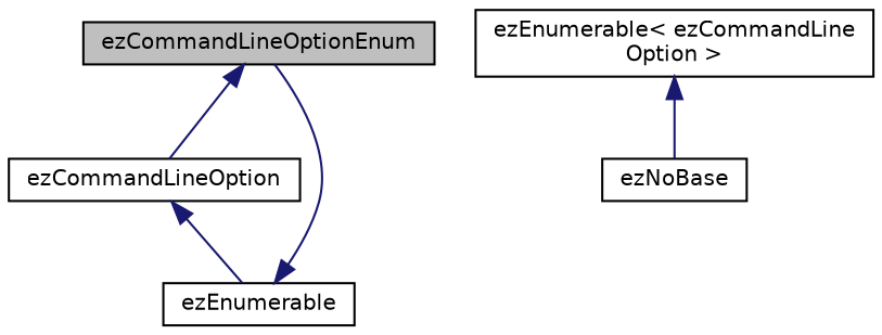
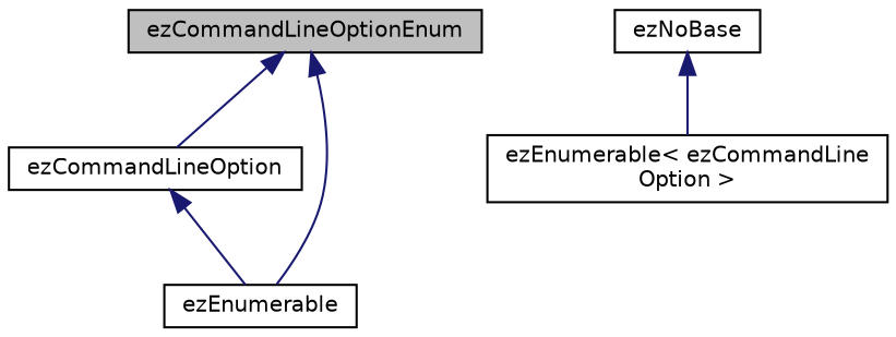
  digraph {
    node [color=black fillcolor=white fontname=Helvetica fontsize=10 shape=record style=filled]
    edge [color=midnightblue dir=back fontname=Helvetica fontsize=10 labelfontname=Helvetica labelfontsize=10 style=solid]
    n1 [fillcolor=grey75 fontcolor=black height=0.2 label=ezCommandLineOptionEnum width=0.4]
    n2 [height=0.2 label=ezCommandLineOption width=0.4]
    n3 [height=0.2 label=ezEnumerable width=0.4]
    n4 [height=0.2 label="ezEnumerable\< ezCommandLine\lOption \>" width=0.4]
    n5 [height=0.2 label=ezNoBase width=0.4]
    n1 -> n2
    n2 -> n3
-   n3 -> n1
-   n4 -> n5
+   n1 -> n3
+   n5 -> n4
  }
